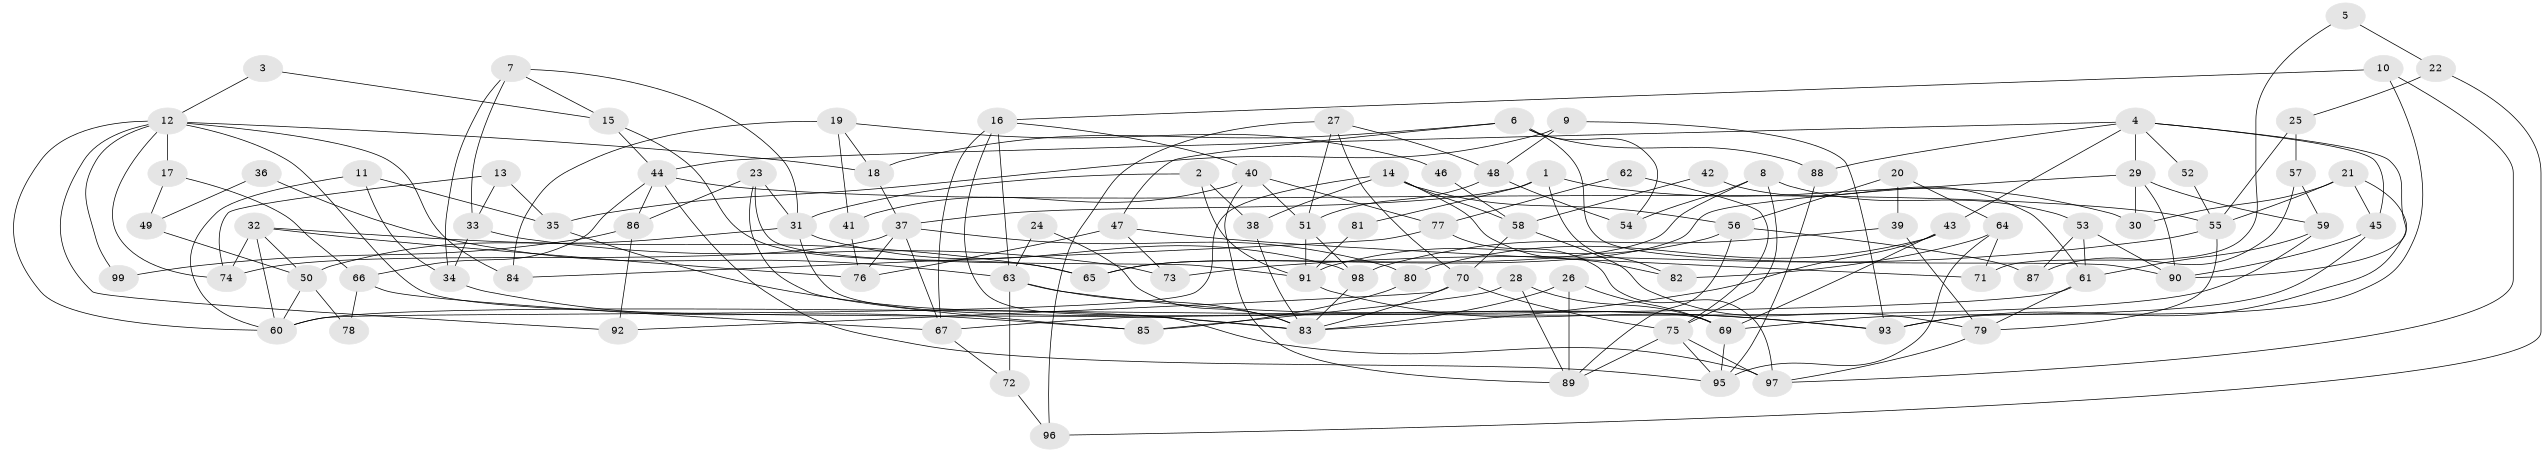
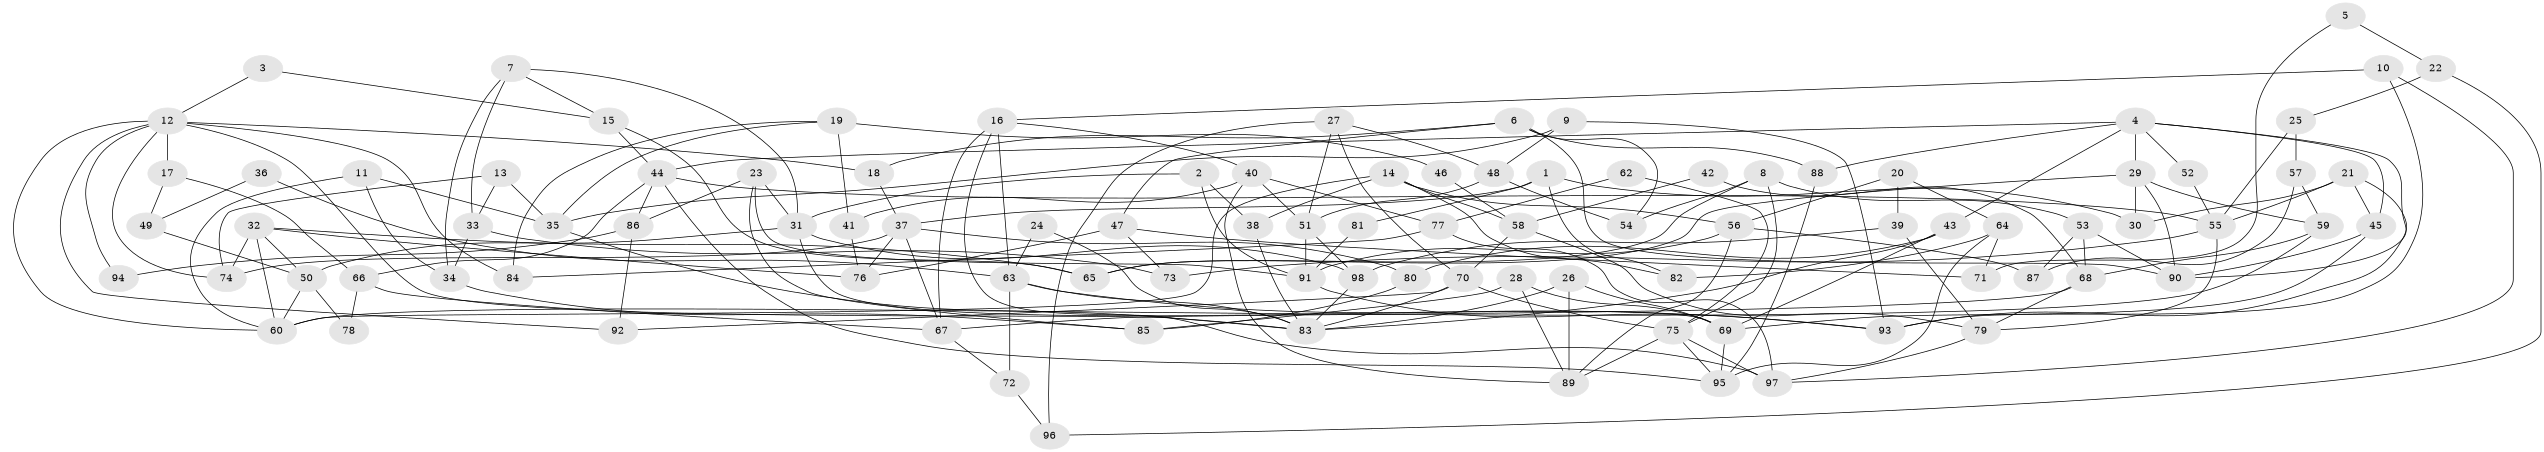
  graph {
    node [color=gray90 style=filled]
    1
    30
    37
    81
    82
    76
    74
    67
    80
    91
    2
    31
    38
    69
    50
    n16 [label=98]
    83
    93
    3
    12
    15
    18
    60
    17
    84
    92
-   94 [label=99]
+   94
    44
    65
    4
    29
    43
    45
    52
    88
    90
    59
    66
    55
    86
    95
    5
    22
    71
    25
    96
    6
    47
    54
    73
    7
    33
    34
    85
    8
    53
    75
-   61
+   61 [label=68]
    87
    97
    89
    9
    35
    48
    51
    10
    16
    40
    63
    11
    49
    13
    14
    56
    58
    70
    79
    41
    77
    72
    78
    19
    46
    20
    39
    64
    21
    57
    23
    24
    26
    27
    28
    32
    36
    42
    62
    1 -- 30
    1 -- 37
    1 -- 81
    1 -- 82
    37 -- 76
    37 -- 74
    37 -- 67
    37 -- 80
    81 -- 91
    67 -- 72
    80 -- 85
    91 -- 93
    2 -- 91
    2 -- 31
    2 -- 38
    31 -- 69
    31 -- 50
    31 -- n16
    38 -- 83
    69 -- 95
    50 -- 60
    50 -- 78
    n16 -- 83
    3 -- 12
    3 -- 15
    12 -- 74
    12 -- 83
    12 -- 18
    12 -- 60
    12 -- 17
    12 -- 84
    12 -- 92
    12 -- 94
    15 -- 44
    15 -- 65
    18 -- 37
    17 -- 66
    17 -- 49
    44 -- 66
    44 -- 55
    44 -- 86
    44 -- 95
    4 -- 44
    4 -- 29
    4 -- 43
    4 -- 45
    4 -- 52
    4 -- 88
    4 -- 90
    29 -- 30
    29 -- 65
    29 -- 90
    29 -- 59
    43 -- 80
    43 -- 69
    43 -- 83
    45 -- 69
    45 -- 90
    52 -- 55
    88 -- 95
    59 -- 60
    59 -- 61
    66 -- 67
    66 -- 78
    55 -- 73
    55 -- 79
    86 -- 92
    86 -- 94
    5 -- 22
    5 -- 71
    22 -- 25
    22 -- 96
    25 -- 55
    25 -- 57
    6 -- 18
    6 -- 88
    6 -- 90
    6 -- 47
    6 -- 54
    47 -- 76
    47 -- 71
    47 -- 73
    7 -- 31
    7 -- 15
    7 -- 33
    7 -- 34
    33 -- 73
    33 -- 34
    34 -- 85
    8 -- 65
    8 -- 54
    8 -- 53
    8 -- 75
    53 -- 90
    53 -- 61
    53 -- 87
    75 -- 95
    75 -- 97
    75 -- 89
    61 -- 67
    61 -- 79
    9 -- 93
    9 -- 35
    9 -- 48
    35 -- 83
    48 -- 54
    48 -- 51
    51 -- 91
    51 -- n16
    10 -- 93
    10 -- 97
    10 -- 16
    16 -- 67
    16 -- 97
    16 -- 40
    16 -- 63
    40 -- 89
    40 -- 51
    40 -- 41
    40 -- 77
    63 -- 83
    63 -- 93
    63 -- 72
    11 -- 60
    11 -- 34
    11 -- 35
    49 -- 50
    13 -- 74
    13 -- 33
    13 -- 35
    14 -- 82
    14 -- 38
    14 -- 60
    14 -- 56
    14 -- 58
    56 -- 91
    56 -- 87
    56 -- 89
    58 -- 70
    58 -- 79
    70 -- 83
    70 -- 92
    70 -- 75
    79 -- 97
    41 -- 76
    77 -- 84
    77 -- 97
    72 -- 96
    19 -- 84
-   19 -- 18
+   19 -- 35
    19 -- 41
    19 -- 46
    46 -- 58
    20 -- 56
    20 -- 39
    20 -- 64
    39 -- n16
    39 -- 79
    64 -- 82
    64 -- 95
    64 -- 71
    21 -- 30
    21 -- 93
    21 -- 45
    21 -- 55
    57 -- 59
    57 -- 87
    23 -- 91
    23 -- 31
    23 -- 86
    23 -- 85
    24 -- 83
    24 -- 63
    26 -- 69
    26 -- 83
    26 -- 89
    27 -- 96
    27 -- 48
    27 -- 51
    27 -- 70
    28 -- 69
    28 -- 85
    28 -- 89
    32 -- 76
    32 -- 74
    32 -- 50
    32 -- 60
    32 -- 65
    36 -- 63
    36 -- 49
    42 -- 61
    42 -- 58
    62 -- 75
    62 -- 77
  }
